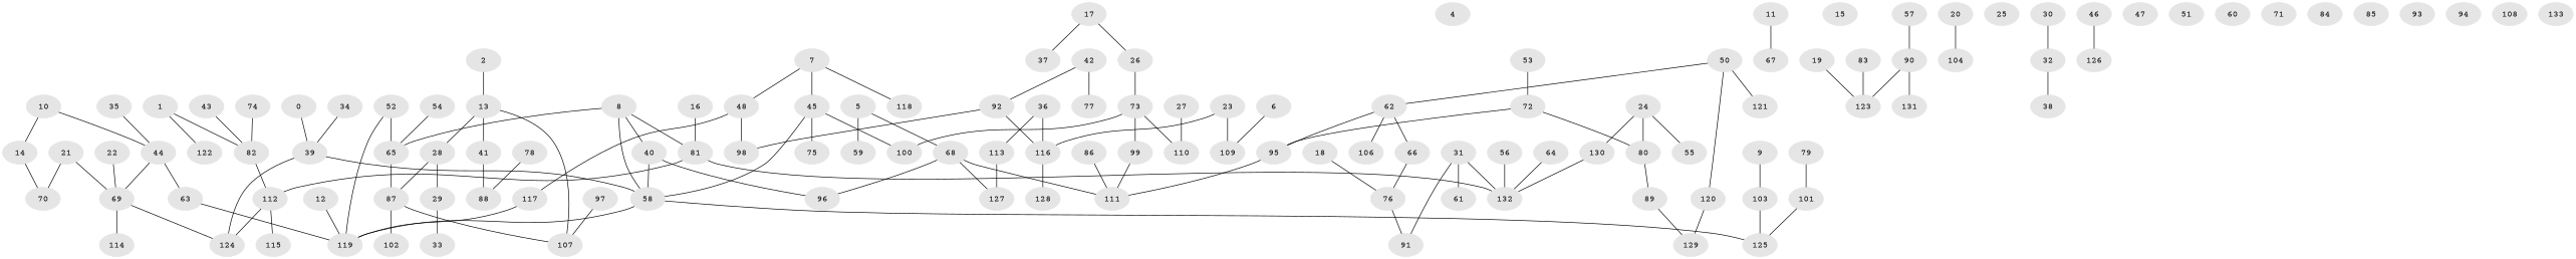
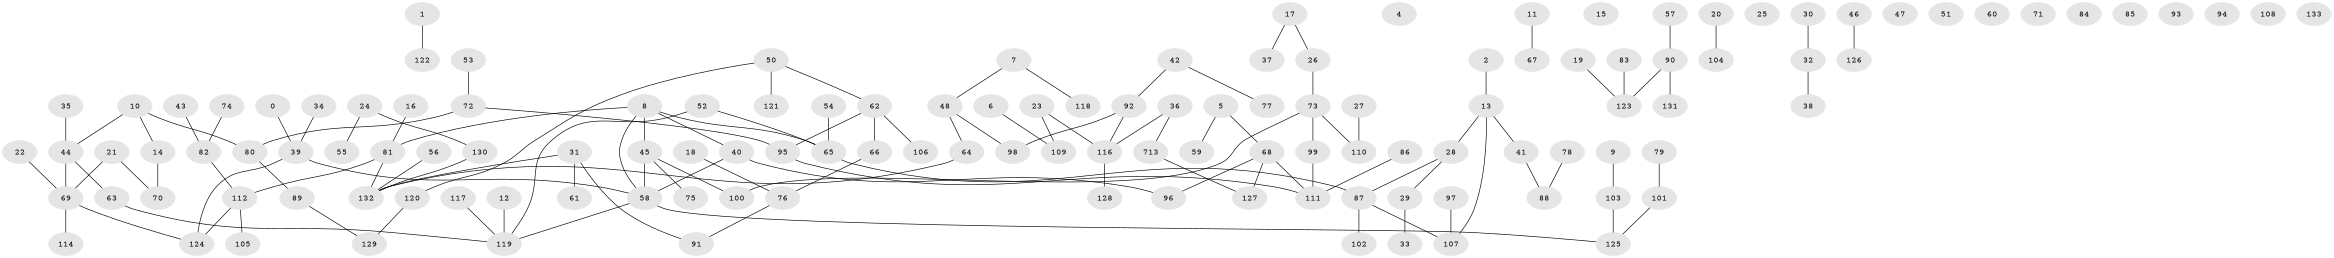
  graph {
    fontname="Courier Prime"
    node [color=gray90 fontname="Courier Prime" style=filled]
    edge [fontname="Courier Prime"]
    1
    82
    122
    112
    2
    13
    28
    41
    107
    n10 [label=0]
    39
    58
    124
    4
    5
    59
    68
    96
    111
    127
    6
    109
    7
    45
    48
    118
    75
    100
    64
    98
    8
    40
    65
    81
    119
    125
    87
    132
    9
    103
    10
    14
    44
    80
    70
    69
    63
    89
    11
    67
    12
    29
    88
    15
    16
    17
    26
    37
    73
    18
    76
    91
    19
    123
    20
    104
    21
    114
    22
    23
    116
    128
    24
    55
    130
    25
    110
    99
    27
    33
    102
    30
    32
    38
    31
    61
    34
    35
    36
-   113
+   113 [label=713]
    42
    77
    92
    43
    46
    126
    47
    50
    62
    120
    121
    66
    95
    106
    129
    51
    52
    53
    72
    54
    56
    57
    90
    131
    60
    71
    74
    78
    79
    101
-   115
+   115 [label=105]
    83
    84
    85
    86
    93
    94
    97
    108
    117
    133
-   1 -- 82
    1 -- 122
    82 -- 112
    112 -- 124
    112 -- 115
    2 -- 13
    13 -- 28
    13 -- 41
    13 -- 107
    28 -- 87
    28 -- 29
    41 -- 88
    n10 -- 39
    39 -- 58
    39 -- 124
    58 -- 119
    58 -- 125
    5 -- 59
    5 -- 68
    68 -- 96
    68 -- 111
    68 -- 127
    6 -- 109
-   7 -- 45
+   8 -- 45
    7 -- 48
    7 -- 118
    45 -- 58
    45 -- 75
    45 -- 100
-   48 -- 117
+   48 -- 64
    48 -- 98
    64 -- 132
    8 -- 58
    8 -- 40
    8 -- 65
    8 -- 81
    40 -- 58
    40 -- 96
    65 -- 87
    81 -- 112
    81 -- 132
    87 -- 107
    87 -- 102
    9 -- 103
    103 -- 125
    10 -- 14
    10 -- 44
-   24 -- 80
+   10 -- 80
    14 -- 70
    44 -- 69
    44 -- 63
    80 -- 89
    69 -- 124
    69 -- 114
    63 -- 119
    89 -- 129
    11 -- 67
    12 -- 119
    29 -- 33
    16 -- 81
    17 -- 26
    17 -- 37
    26 -- 73
    73 -- 100
    73 -- 110
    73 -- 99
    18 -- 76
    76 -- 91
    19 -- 123
    20 -- 104
    21 -- 70
    21 -- 69
    22 -- 69
    23 -- 109
    23 -- 116
    116 -- 128
    24 -- 55
    24 -- 130
    130 -- 132
    99 -- 111
    27 -- 110
    30 -- 32
    32 -- 38
    31 -- 132
    31 -- 91
    31 -- 61
    34 -- 39
    35 -- 44
    36 -- 116
    36 -- 113
    113 -- 127
    42 -- 77
    42 -- 92
    92 -- 98
    92 -- 116
    43 -- 82
    46 -- 126
    50 -- 62
    50 -- 120
    50 -- 121
    62 -- 66
    62 -- 95
    62 -- 106
    120 -- 129
    66 -- 76
    95 -- 111
    52 -- 65
    52 -- 119
    53 -- 72
    72 -- 80
    72 -- 95
    54 -- 65
    56 -- 132
    57 -- 90
    90 -- 123
    90 -- 131
    74 -- 82
    78 -- 88
    79 -- 101
    101 -- 125
    83 -- 123
    86 -- 111
    97 -- 107
    117 -- 119
  }
